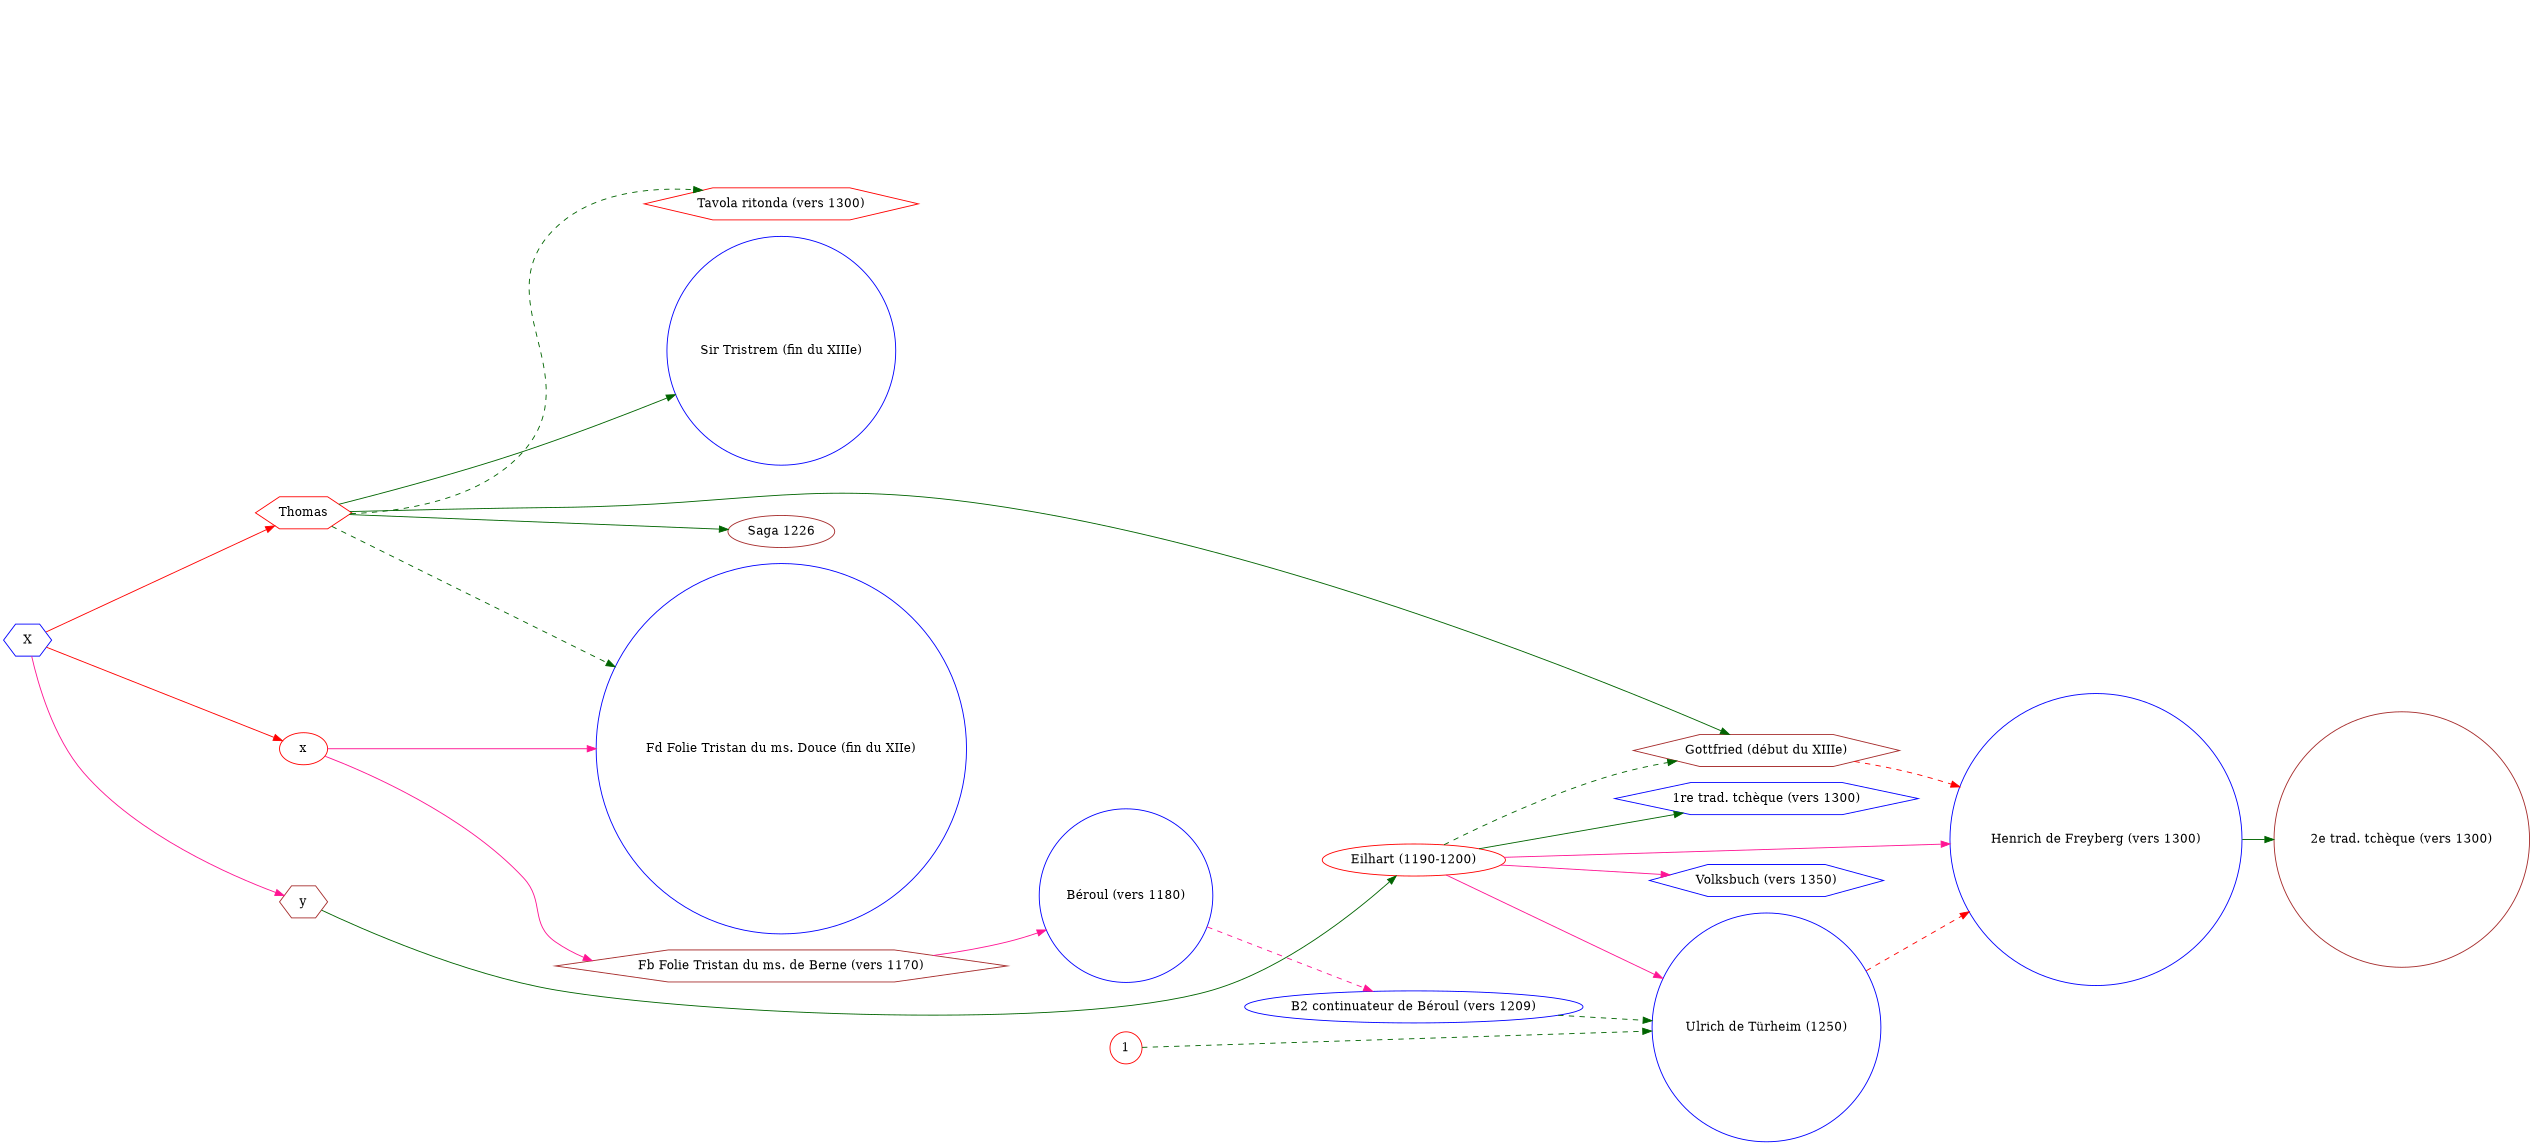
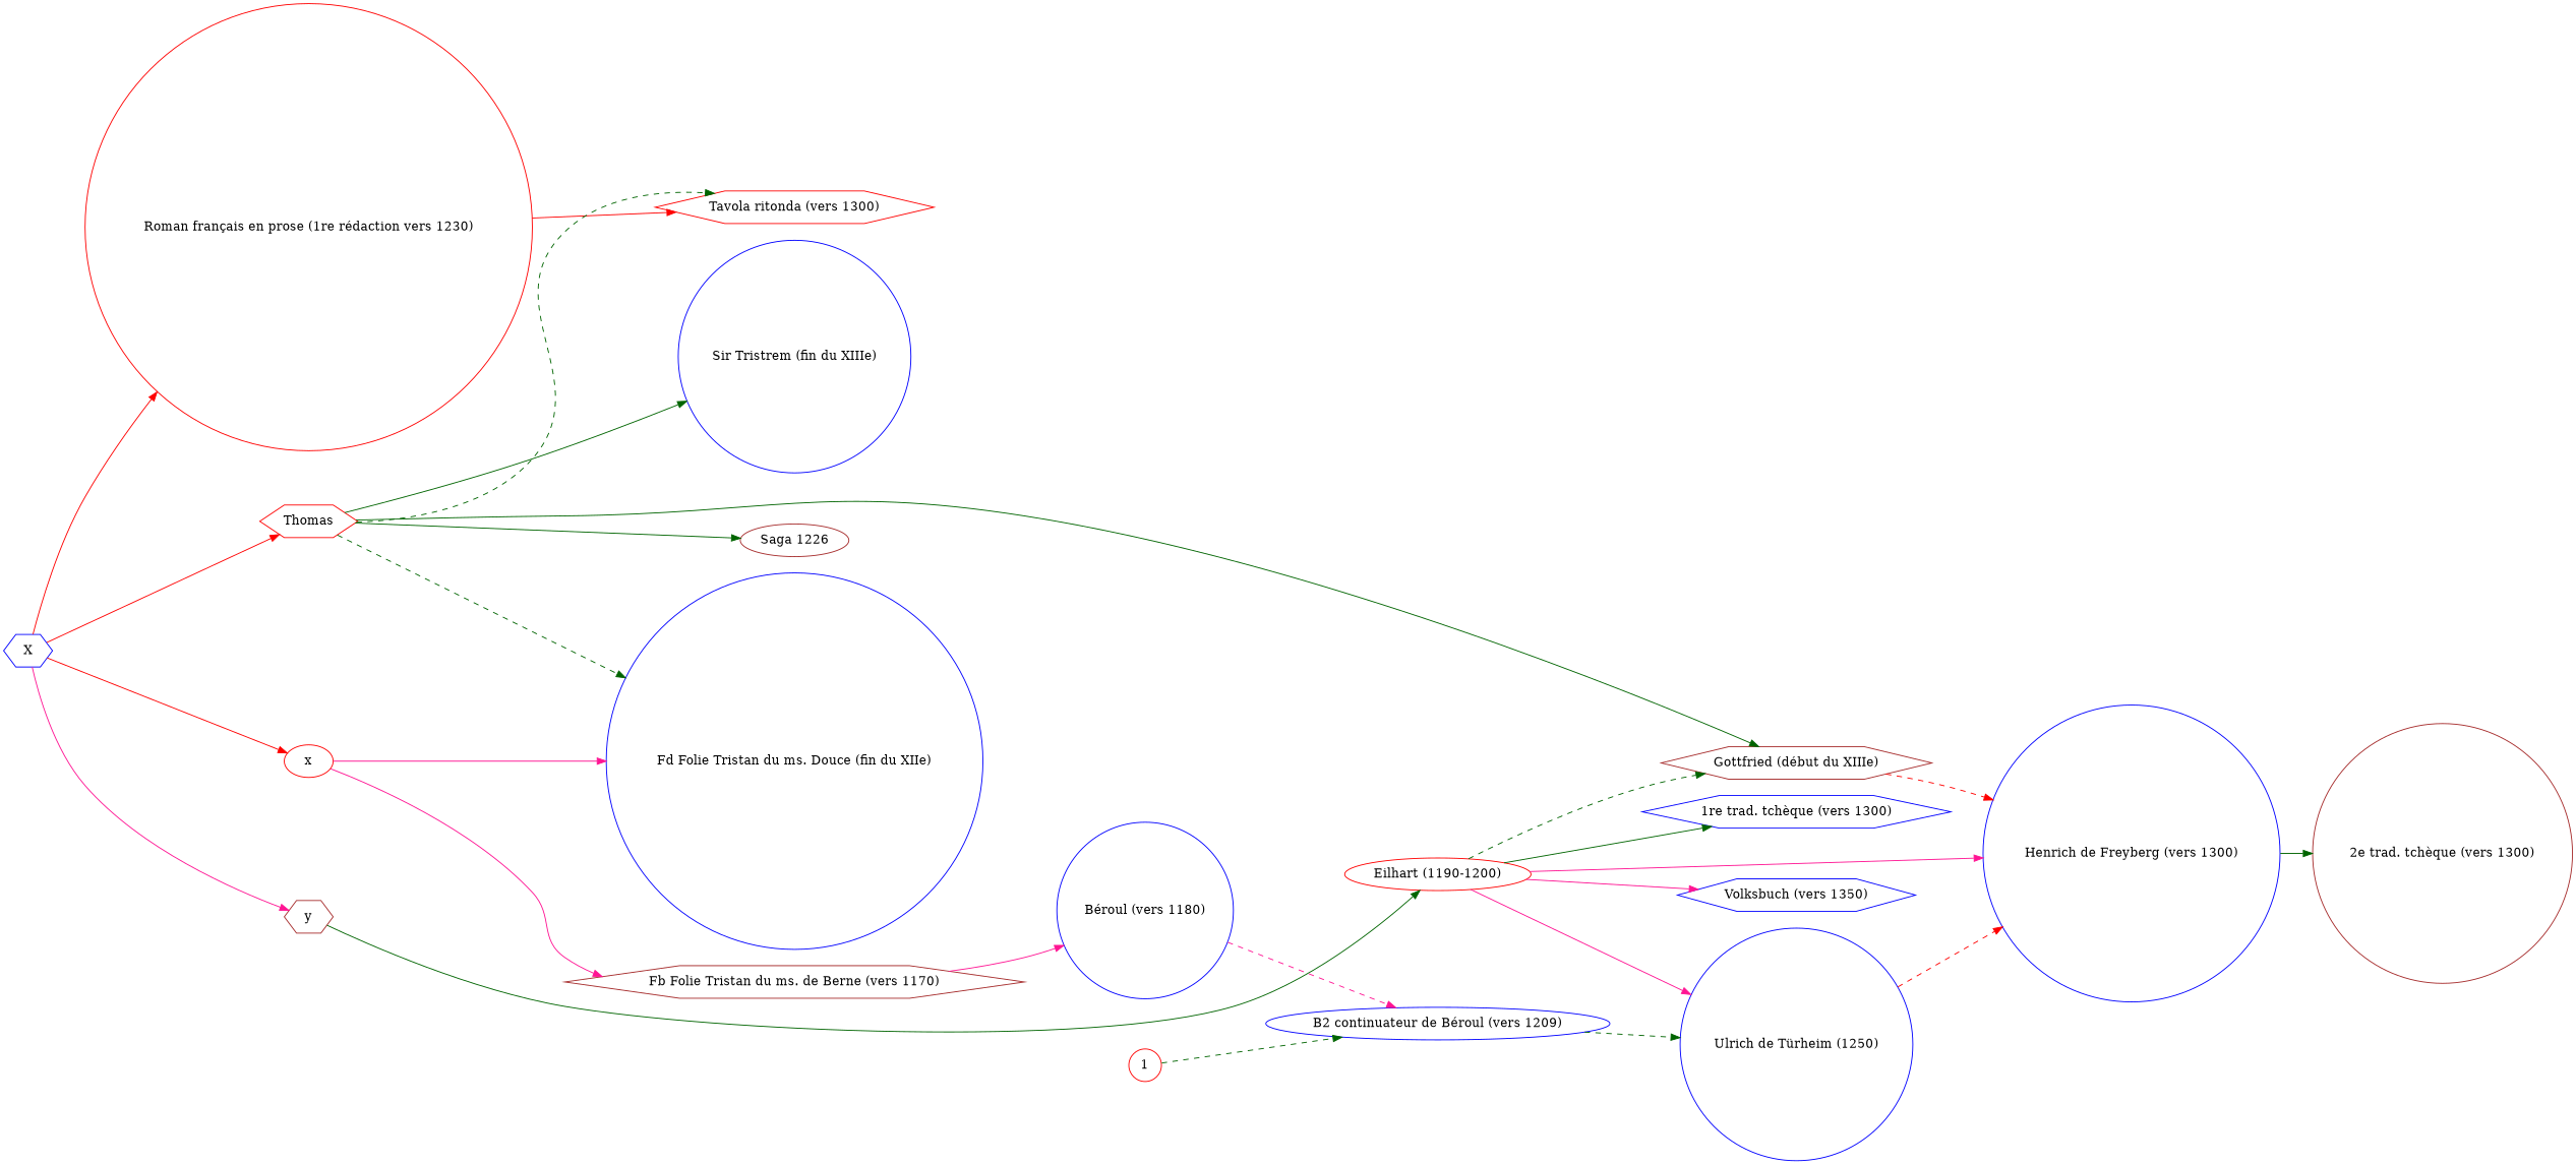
  digraph {
    rankdir=LR
    node [color=blue shape=hexagon]
    edge [color=darkgreen]
    y [color=brown]
    X
    x [color=red shape=ellipse]
+   n4 [color=red label="Roman français en prose (1re rédaction vers 1230)" shape=circle]
    Thomas [color=red]
    n6 [color=red label="Eilhart (1190-1200)" shape=ellipse]
    n7 [label="Fd Folie Tristan du ms. Douce (fin du XIIe)" shape=circle]
    n8 [color=brown label="Fb Folie Tristan du ms. de Berne (vers 1170)"]
    n9 [color=red label="Tavola ritonda (vers 1300)"]
    n10 [color=brown label="Gottfried (début du XIIIe)"]
    n11 [color=brown label="Saga 1226" shape=ellipse]
    n12 [label="Sir Tristrem (fin du XIIIe)" shape=circle]
    n13 [label="Béroul (vers 1180)" shape=circle]
    n14 [label="B2 continuateur de Béroul (vers 1209)" shape=ellipse]
    n15 [label="Volksbuch (vers 1350)"]
    n16 [label="1re trad. tchèque (vers 1300)"]
    n17 [label="Ulrich de Türheim (1250)" shape=circle]
    n18 [label="Henrich de Freyberg (vers 1300)" shape=circle]
    1 [color=red shape=circle]
    n20 [color=brown label="2e trad. tchèque (vers 1300)" shape=circle]
    y -> n6
    X -> y [color=deeppink]
    X -> x [color=red]
+   X -> n4 [color=red]
    X -> Thomas [color=red]
    x -> n7 [color=deeppink]
    x -> n8 [color=deeppink]
+   n4 -> n9 [color=red]
    Thomas -> n7 [style=dashed]
    Thomas -> n9 [style=dashed]
    Thomas -> n10
    Thomas -> n11
    Thomas -> n12
    n6 -> n10 [style=dashed]
    n6 -> n15 [color=deeppink]
    n6 -> n16
    n6 -> n17 [color=deeppink]
    n6 -> n18 [color=deeppink]
    n8 -> n13 [color=deeppink]
    n10 -> n18 [color=red style=dashed]
    n13 -> n14 [color=deeppink style=dashed]
    n14 -> n17 [style=dashed]
    n17 -> n18 [color=red style=dashed]
    n18 -> n20
-   1 -> n17 [style=dashed]
+   1 -> n14 [style=dashed]
  }
